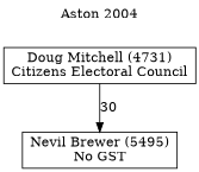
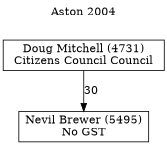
  digraph {
    label="Aston 2004"
    labelloc=t
    mclimit=10
    node [shape=box]
    n1 [label="Nevil Brewer (5495)\nNo GST"]
-   n2 [label="Doug Mitchell (4731)\nCitizens Electoral Council"]
+   n2 [label="Doug Mitchell (4731)\nCitizens Council Council"]
    n2 -> n1 [label=30]
  }
